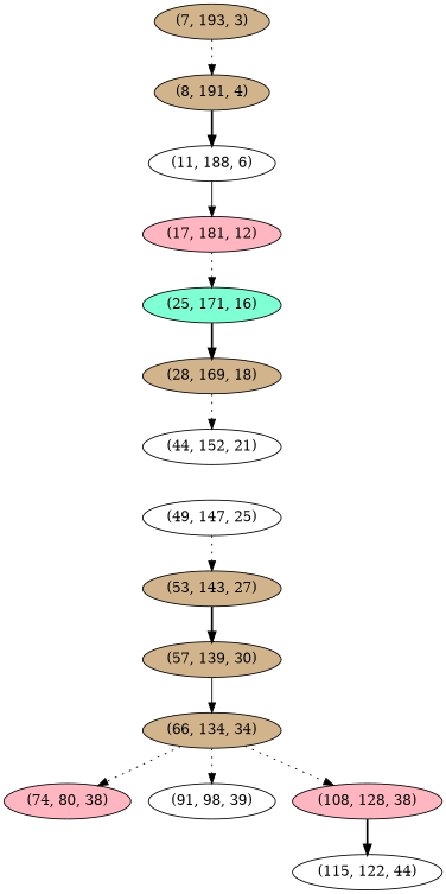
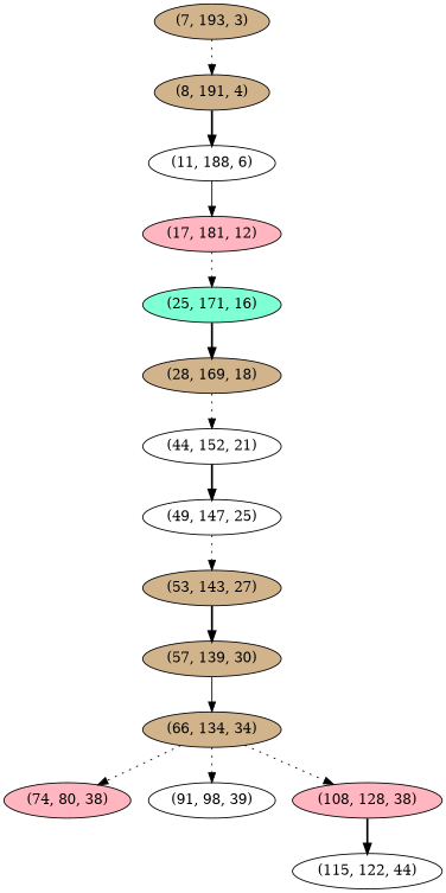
  digraph {
    node [fillcolor=tan style=filled]
    edge [style=dotted]
    "(7, 193, 3)"
    "(8, 191, 4)"
    "(11, 188, 6)" [fillcolor=white]
    "(17, 181, 12)" [fillcolor=lightpink]
    "(25, 171, 16)" [fillcolor=aquamarine]
    "(28, 169, 18)"
    "(44, 152, 21)" [fillcolor=white]
    "(49, 147, 25)" [fillcolor=white]
    n9 [label="(53, 143, 27)"]
    "(57, 139, 30)"
    "(66, 134, 34)"
    "(74, 80, 38)" [fillcolor=lightpink]
    "(91, 98, 39)" [fillcolor=white]
    "(108, 128, 38)" [fillcolor=lightpink]
    "(115, 122, 44)" [fillcolor=white]
    "(7, 193, 3)" -> "(8, 191, 4)"
    "(8, 191, 4)" -> "(11, 188, 6)" [style=bold]
    "(11, 188, 6)" -> "(17, 181, 12)" [style=solid]
    "(17, 181, 12)" -> "(25, 171, 16)"
    "(25, 171, 16)" -> "(28, 169, 18)" [style=bold]
    "(28, 169, 18)" -> "(44, 152, 21)"
+   "(44, 152, 21)" -> "(49, 147, 25)" [style=bold]
    "(49, 147, 25)" -> n9
    n9 -> "(57, 139, 30)" [style=bold]
    "(57, 139, 30)" -> "(66, 134, 34)" [style=solid]
    "(66, 134, 34)" -> "(74, 80, 38)"
    "(66, 134, 34)" -> "(91, 98, 39)"
    "(66, 134, 34)" -> "(108, 128, 38)"
    "(108, 128, 38)" -> "(115, 122, 44)" [style=bold]
  }
